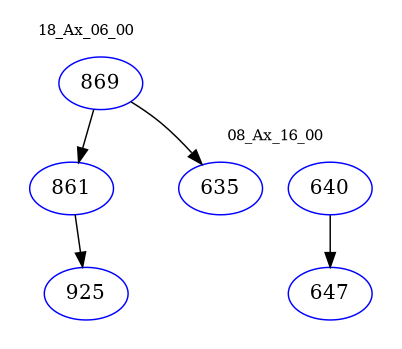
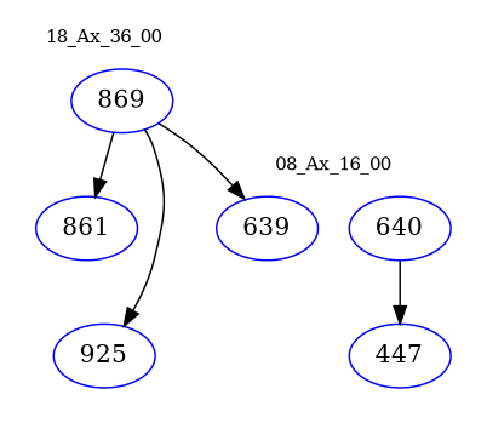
  digraph {
    node [color=blue]
    edge [color=black]
    n1 [label=640]
-   n2 [label=635]
-   n3 [label=647]
+   n2 [label=639]
+   n3 [label=447]
    n4 [label=869]
    n5 [label=861]
    n6 [label=925]
    subgraph cluster_1 {
      color=white
      fontsize=10
      label="08_Ax_16_00"
      n1
      n2
      n3
    }
    subgraph cluster_2 {
      color=white
      fontsize=10
-     label="18_Ax_06_00"
+     label="18_Ax_36_00"
      n4
      n5
      n6
    }
    n1 -> n3
    n4 -> n2
    n4 -> n5
-   n5 -> n6
+   n4 -> n6
  }
